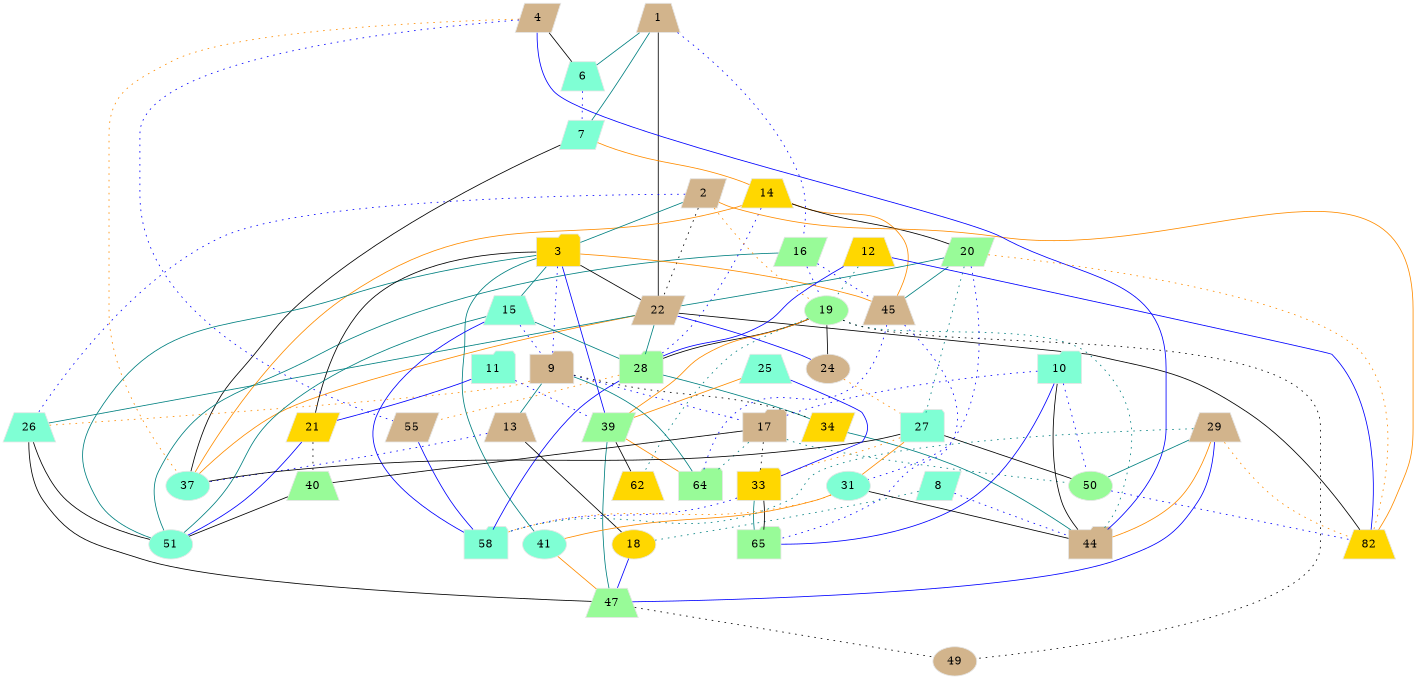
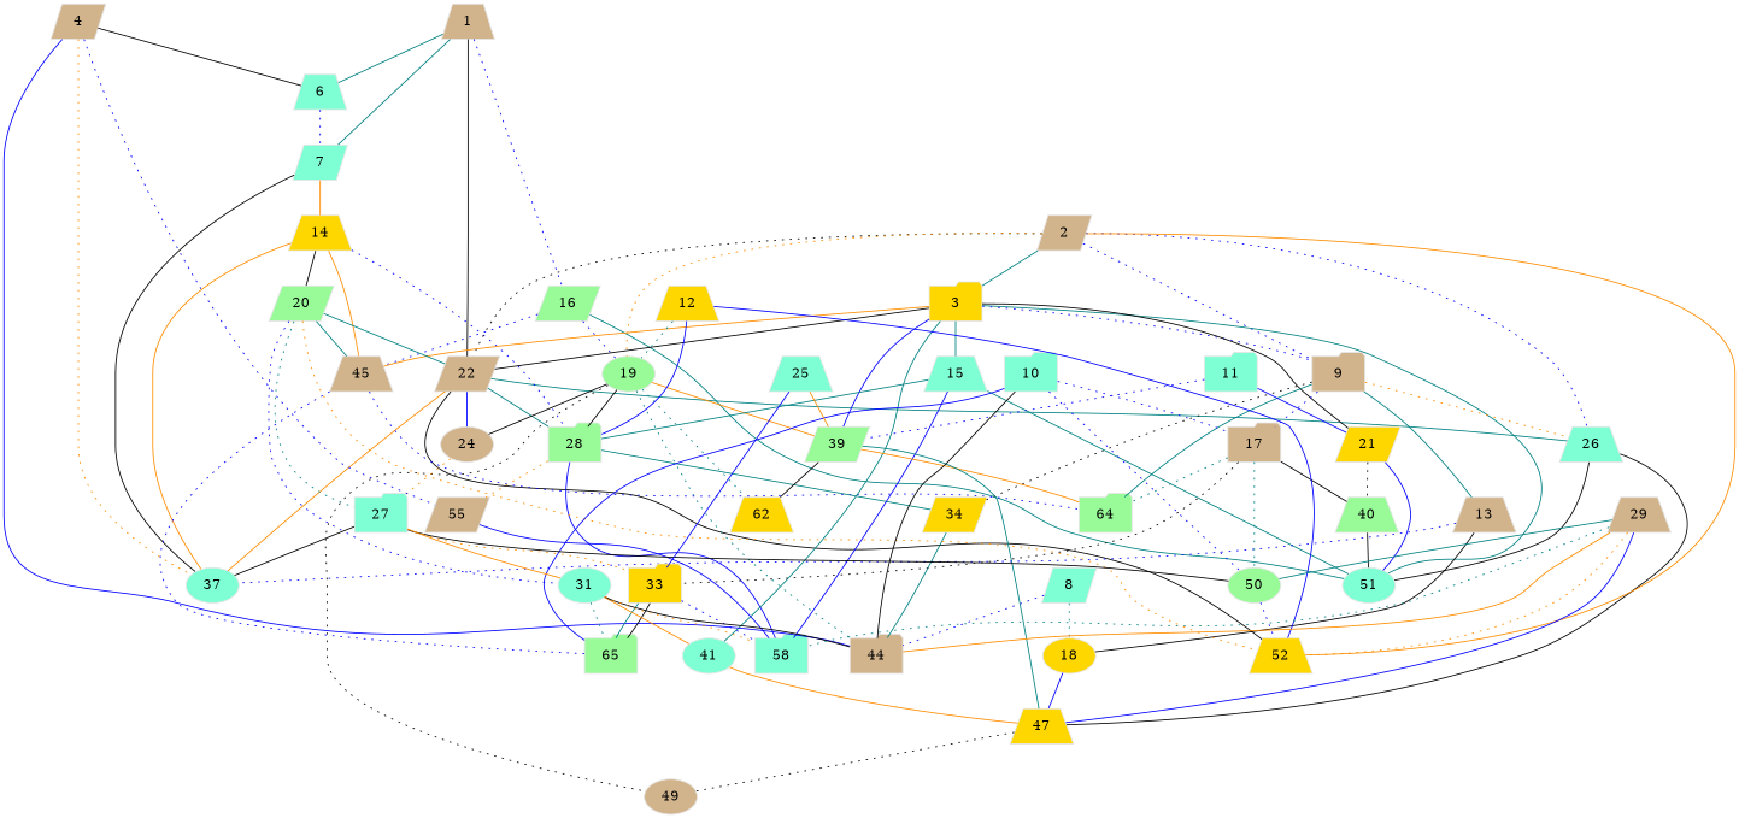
  graph {
    node [color=gray90 fillcolor=aquamarine shape=trapezium style=filled]
    edge [color=blue style=solid]
    1 [fillcolor=tan]
    6
    7 [shape=parallelogram super="+46"]
    16 [fillcolor=palegreen shape=parallelogram super="+67"]
    22 [fillcolor=tan shape=parallelogram super="+63"]
    37 [shape=ellipse super="+57"]
    14 [fillcolor=gold super="+23"]
    19 [fillcolor=palegreen shape=ellipse super="+54"]
    45 [fillcolor=tan super="+69"]
    51 [shape=ellipse super="+73"]
    26 [super="+59"]
-   52 [fillcolor=gold super="+72" label=82]
+   52 [fillcolor=gold super="+72"]
    28 [fillcolor=palegreen shape=folder super="+32"]
    24 [fillcolor=tan shape=ellipse]
    2 [fillcolor=tan shape=parallelogram super="+60"]
    3 [fillcolor=gold shape=folder super="+5"]
    9 [fillcolor=tan shape=folder super="+38"]
    15 [super="+56"]
    21 [fillcolor=gold shape=parallelogram super="+68"]
    39 [fillcolor=palegreen shape=parallelogram super="+42"]
    41 [shape=ellipse]
    13 [fillcolor=tan]
    17 [fillcolor=tan shape=folder super="+36"]
    34 [fillcolor=gold shape=parallelogram]
    64 [fillcolor=palegreen shape=folder]
    44 [fillcolor=tan shape=folder super="+48"]
    49 [fillcolor=tan shape=ellipse]
    62 [fillcolor=gold]
-   47 [fillcolor=palegreen super="+70"]
+   47 [fillcolor=gold super="+70"]
    58 [shape=folder super="+61"]
    40 [fillcolor=palegreen]
    65 [fillcolor=palegreen shape=folder super="+74"]
    4 [fillcolor=tan shape=parallelogram super="+43"]
    55 [fillcolor=tan shape=parallelogram]
    20 [fillcolor=palegreen shape=parallelogram super="+66"]
    18 [fillcolor=gold shape=ellipse super="+35"]
    8 [shape=parallelogram]
    50 [fillcolor=palegreen shape=ellipse super="+71"]
    33 [fillcolor=gold shape=folder super="+53"]
    10 [shape=folder]
    11 [shape=folder]
    12 [fillcolor=gold]
    31 [shape=ellipse super="+75"]
    27 [shape=folder super="+30"]
    25
    29 [fillcolor=tan]
    1 -- 6 [color=teal]
    1 -- 7 [color=teal]
    1 -- 16 [style=dotted]
    1 -- 22 [color=black weight=2]
    6 -- 7 [style=dotted]
    7 -- 37 [color=black]
    7 -- 14 [color=darkorange]
    16 -- 19 [style=dotted]
    16 -- 45 [style=dotted]
    16 -- 51 [color=teal]
    22 -- 37 [color=darkorange]
    22 -- 26 [color=teal]
    22 -- 52 [color=black]
    22 -- 28 [color=teal]
    22 -- 24
    14 -- 37 [color=darkorange]
    14 -- 45 [color=darkorange]
    14 -- 28 [style=dotted]
    14 -- 20 [color=black]
    19 -- 28 [color=black]
    19 -- 24 [color=black]
    19 -- 39 [color=darkorange weight=2]
    19 -- 44 [color=teal style=dotted weight=2]
    19 -- 49 [color=black style=dotted]
    19 -- 62 [color=teal style=dotted]
    45 -- 64 [style=dotted]
    45 -- 65 [style=dotted]
    26 -- 51 [color=black]
    26 -- 47 [color=black]
    28 -- 34 [color=teal]
    28 -- 58
    28 -- 55 [color=darkorange style=dotted]
    24 -- 27 [color=darkorange style=dotted]
    2 -- 22 [color=black style=dotted]
    2 -- 19 [color=darkorange style=dotted]
    2 -- 26 [style=dotted]
    2 -- 52 [color=darkorange]
    2 -- 3 [color=teal]
-   15 -- 9 [style=dotted]
+   2 -- 9 [style=dotted]
    3 -- 22 [color=black]
    3 -- 45 [color=darkorange]
    3 -- 51 [color=teal]
    3 -- 9 [style=dotted]
    3 -- 15 [color=teal]
    3 -- 21 [color=black]
    3 -- 39
    3 -- 41 [color=teal]
    9 -- 26 [color=darkorange style=dotted]
    9 -- 13 [color=teal]
    9 -- 17 [style=dotted]
    9 -- 34 [color=black style=dotted]
    9 -- 64 [color=teal]
    15 -- 51 [color=teal]
    15 -- 28 [color=teal]
    15 -- 58
    21 -- 51
    21 -- 40 [color=black style=dotted]
    39 -- 64 [color=darkorange]
    39 -- 62 [color=black]
    39 -- 47 [color=teal weight=2]
    41 -- 47 [color=darkorange]
    13 -- 37 [style=dotted]
    13 -- 18 [color=black]
    17 -- 64 [color=teal style=dotted]
    17 -- 40 [color=black]
    17 -- 50 [color=teal style=dotted]
    17 -- 33 [color=black style=dotted]
    34 -- 44 [color=teal]
    47 -- 49 [color=black style=dotted]
    40 -- 51 [color=black]
    4 -- 6 [color=black]
    4 -- 37 [color=darkorange style=dotted]
    4 -- 44 [weight=2]
    4 -- 55 [style=dotted]
    55 -- 58
    20 -- 22 [color=teal]
    20 -- 45 [color=teal]
    20 -- 52 [color=darkorange style=dotted]
    20 -- 31 [style=dotted]
    20 -- 27 [color=teal style=dotted]
    18 -- 47 [weight=2]
    8 -- 44 [style=dotted]
    8 -- 18 [color=teal style=dotted]
    50 -- 52 [style=dotted]
    33 -- 58 [style=dotted]
    33 -- 65 [color=teal weight=2]
    33 -- 65 [color=black]
    10 -- 17 [style=dotted]
    10 -- 44 [color=black weight=2]
    10 -- 65
    10 -- 50 [style=dotted]
    11 -- 21
    11 -- 39 [style=dotted]
    12 -- 19 [color=teal style=dotted]
    12 -- 52
    12 -- 28
    31 -- 41 [color=darkorange]
    31 -- 44 [color=black]
    31 -- 58 [color=darkorange style=dotted]
+   31 -- 65 [color=teal style=dotted]
    27 -- 37 [color=black]
    27 -- 50 [color=black]
    27 -- 33 [color=darkorange style=dotted]
    27 -- 31 [color=darkorange]
    25 -- 39 [color=darkorange]
    25 -- 33
    29 -- 52 [color=darkorange style=dotted]
    29 -- 44 [color=darkorange]
    29 -- 47
    29 -- 58 [color=teal style=dotted]
    29 -- 50 [color=teal]
  }
